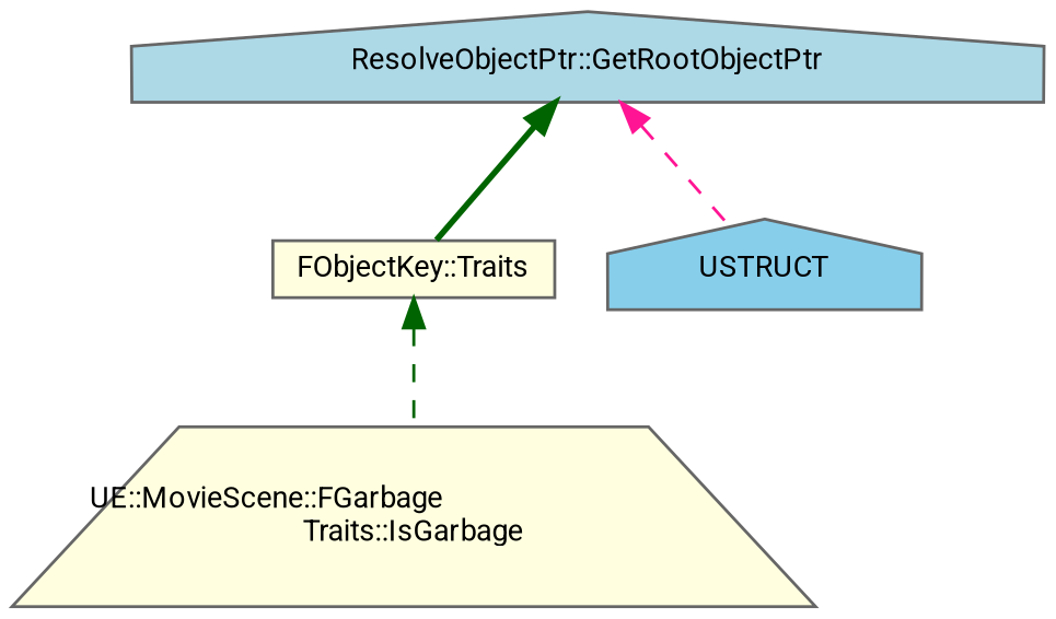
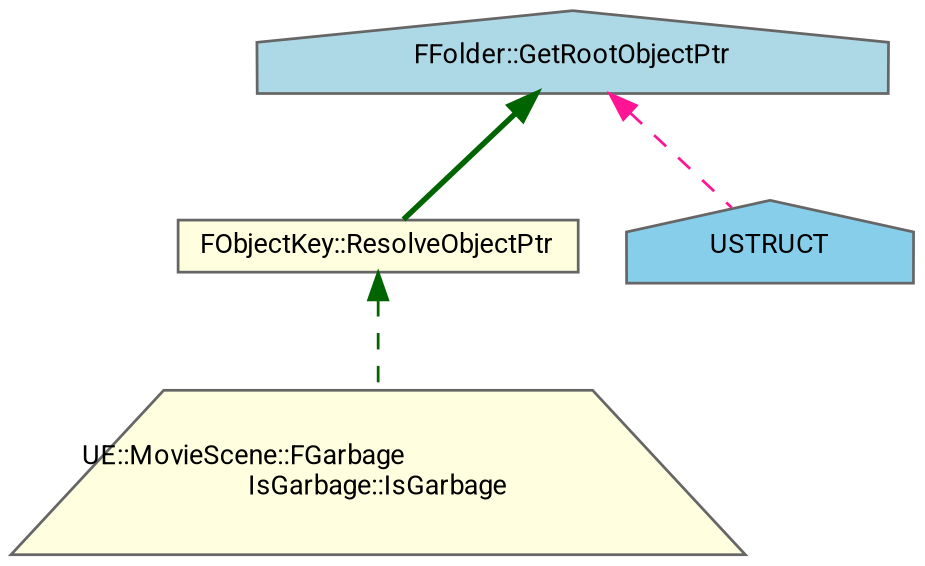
  digraph {
    fontname=Roboto
    rankdir=TB
    node [color=grey40 fillcolor=lightyellow fontname=Roboto fontsize=10 shape=house style=filled]
    edge [color=darkgreen dir=back fontname=Roboto fontsize=10 labelfontname=Helvetica labelfontsize=10 style=dashed]
-   n1 [color=gray40 fontcolor=black height=0.2 label="FObjectKey::Traits" shape=box width=0.4]
-   n2 [height=0.2 label="UE::MovieScene::FGarbage\lTraits::IsGarbage" shape=trapezium width=0.4]
-   n3 [fillcolor=lightblue height=0.2 label="ResolveObjectPtr::GetRootObjectPtr" width=0.4]
+   n1 [color=gray40 fontcolor=black height=0.2 label="FObjectKey::ResolveObjectPtr" shape=box width=0.4]
+   n2 [height=0.2 label="UE::MovieScene::FGarbage\lIsGarbage::IsGarbage" shape=trapezium width=0.4]
+   n3 [fillcolor=lightblue height=0.2 label="FFolder::GetRootObjectPtr" width=0.4]
    n4 [fillcolor=skyblue height=0.2 label=USTRUCT width=0.4]
    n1 -> n2
    n3 -> n1 [style=bold]
    n3 -> n4 [color=deeppink]
  }
